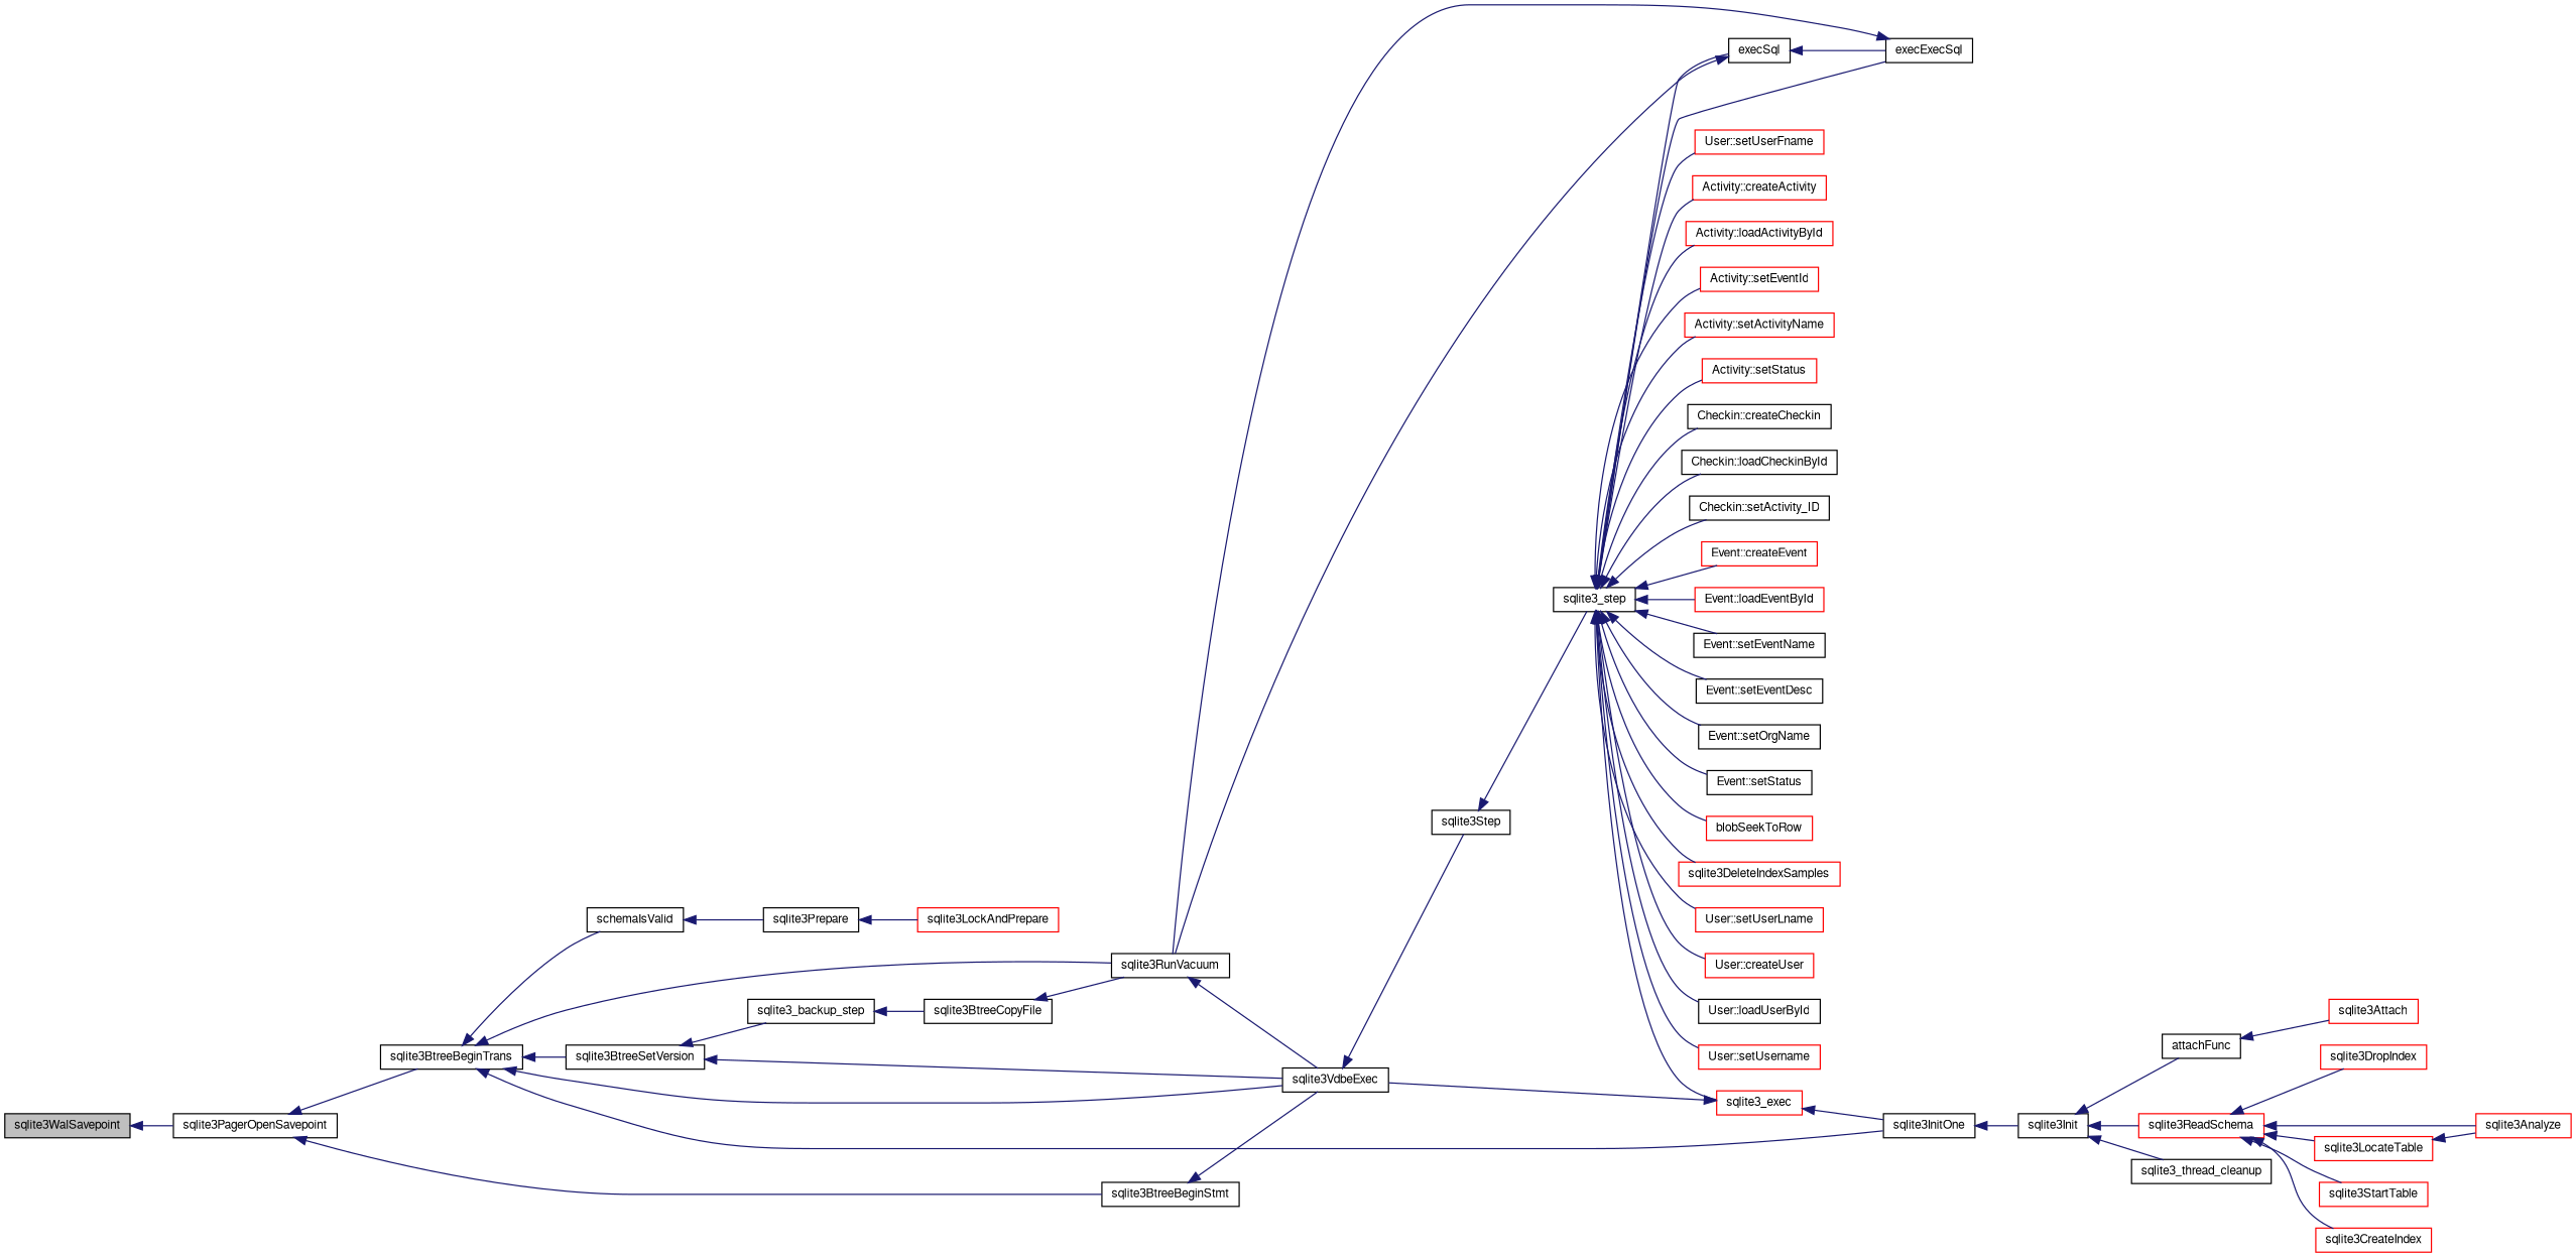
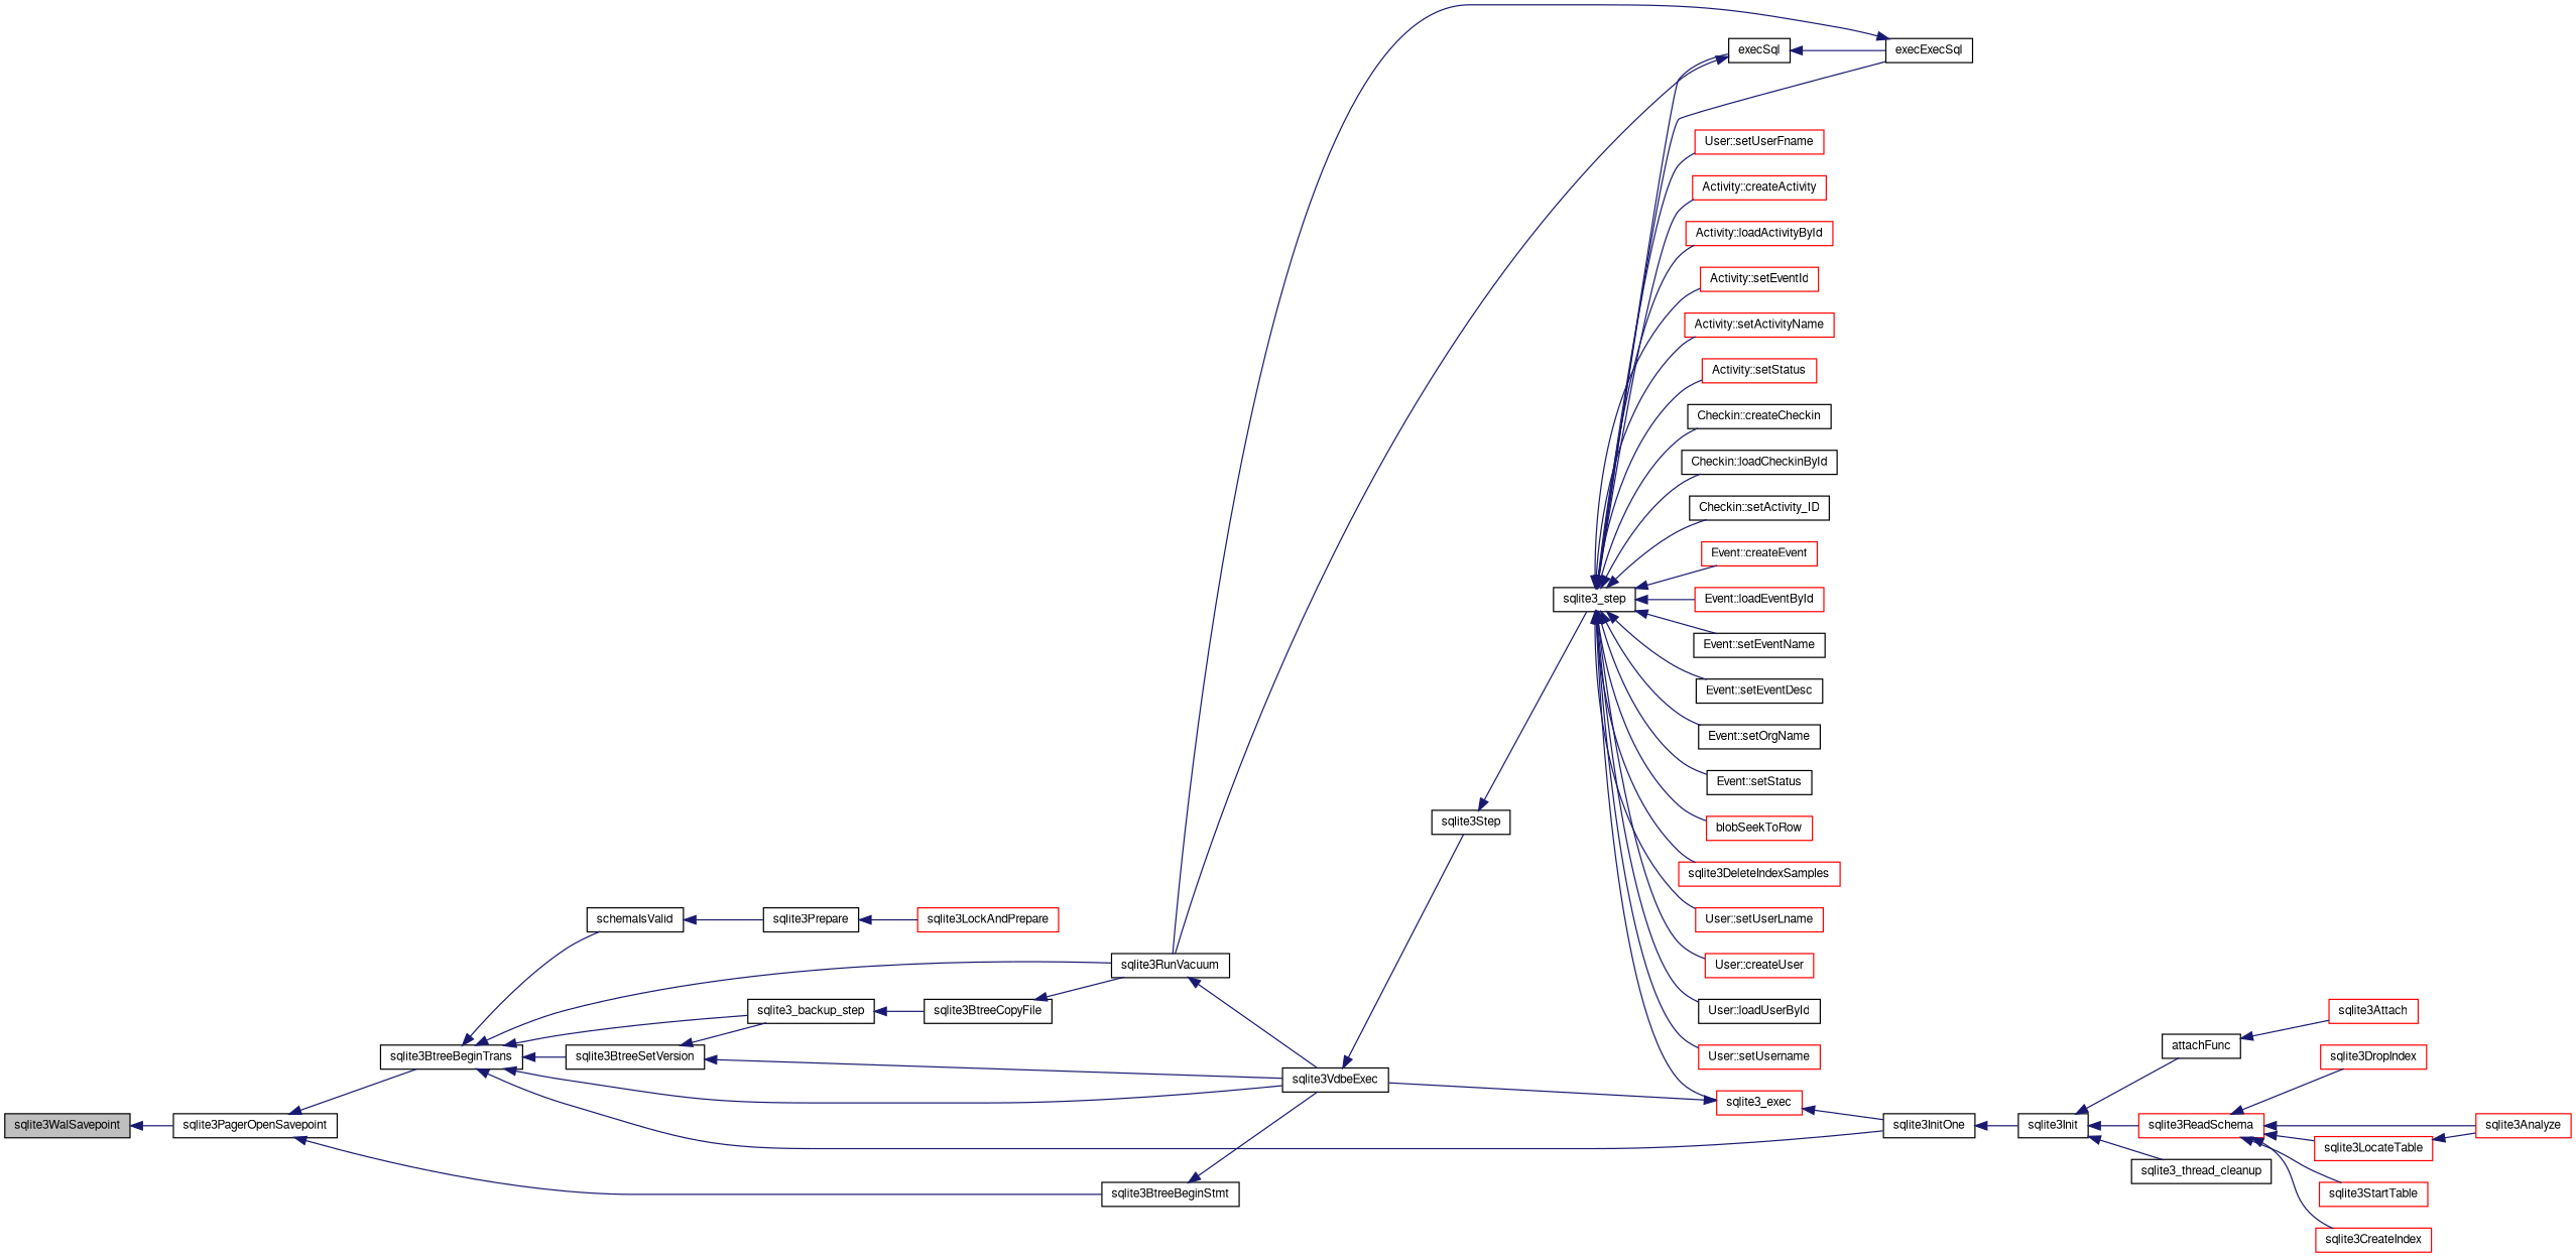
  digraph {
    rankdir=LR
    node [color=black fillcolor=white fontname=FreeSans fontsize=10 shape=record style=filled]
    edge [color=midnightblue dir=back fontname=FreeSans fontsize=10 labelfontname=FreeSans labelfontsize=10 style=solid]
    n1 [fillcolor=grey75 fontcolor=black height=0.2 label=sqlite3WalSavepoint width=0.4]
    n2 [height=0.2 label=sqlite3PagerOpenSavepoint width=0.4]
    n3 [height=0.2 label=sqlite3BtreeBeginTrans width=0.4]
    n4 [height=0.2 label=sqlite3BtreeBeginStmt width=0.4]
    n5 [height=0.2 label=sqlite3BtreeSetVersion width=0.4]
    n6 [height=0.2 label=sqlite3_backup_step width=0.4]
    n7 [height=0.2 label=sqlite3RunVacuum width=0.4]
    n8 [height=0.2 label=sqlite3VdbeExec width=0.4]
    n9 [height=0.2 label=sqlite3InitOne width=0.4]
    n10 [height=0.2 label=schemaIsValid width=0.4]
    n11 [height=0.2 label=sqlite3BtreeCopyFile width=0.4]
    n12 [height=0.2 label=sqlite3Step width=0.4]
    n13 [height=0.2 label=sqlite3Init width=0.4]
    n14 [height=0.2 label=sqlite3Prepare width=0.4]
    n15 [height=0.2 label=sqlite3_step width=0.4]
    n16 [color=red height=0.2 label="Activity::createActivity" width=0.4]
    n17 [color=red height=0.2 label="Activity::loadActivityById" width=0.4]
    n18 [color=red height=0.2 label="Activity::setEventId" width=0.4]
    n19 [color=red height=0.2 label="Activity::setActivityName" width=0.4]
    n20 [color=red height=0.2 label="Activity::setStatus" width=0.4]
    n21 [height=0.2 label="Checkin::createCheckin" width=0.4]
    n22 [height=0.2 label="Checkin::loadCheckinById" width=0.4]
    n23 [height=0.2 label="Checkin::setActivity_ID" width=0.4]
    n24 [color=red height=0.2 label="Event::createEvent" width=0.4]
    n25 [color=red height=0.2 label="Event::loadEventById" width=0.4]
    n26 [height=0.2 label="Event::setEventName" width=0.4]
    n27 [height=0.2 label="Event::setEventDesc" width=0.4]
    n28 [height=0.2 label="Event::setOrgName" width=0.4]
    n29 [height=0.2 label="Event::setStatus" width=0.4]
    n30 [color=red height=0.2 label=blobSeekToRow width=0.4]
    n31 [color=red height=0.2 label=sqlite3DeleteIndexSamples width=0.4]
    n32 [color=red height=0.2 label=sqlite3_exec width=0.4]
    n33 [height=0.2 label=execSql width=0.4]
    n34 [height=0.2 label=execExecSql width=0.4]
    n35 [color=red height=0.2 label="User::createUser" width=0.4]
    n36 [height=0.2 label="User::loadUserById" width=0.4]
    n37 [color=red height=0.2 label="User::setUsername" width=0.4]
    n38 [color=red height=0.2 label="User::setUserFname" width=0.4]
    n39 [color=red height=0.2 label="User::setUserLname" width=0.4]
    n40 [height=0.2 label=attachFunc width=0.4]
    n41 [color=red height=0.2 label=sqlite3ReadSchema width=0.4]
    n42 [height=0.2 label=sqlite3_thread_cleanup width=0.4]
    n43 [color=red height=0.2 label=sqlite3Attach width=0.4]
    n44 [color=red height=0.2 label=sqlite3Analyze width=0.4]
    n45 [color=red height=0.2 label=sqlite3LocateTable width=0.4]
    n46 [color=red height=0.2 label=sqlite3StartTable width=0.4]
    n47 [color=red height=0.2 label=sqlite3CreateIndex width=0.4]
    n48 [color=red height=0.2 label=sqlite3DropIndex width=0.4]
    n49 [color=red height=0.2 label=sqlite3LockAndPrepare width=0.4]
    n1 -> n2
    n2 -> n3
    n2 -> n4
    n3 -> n5
+   n3 -> n6
    n3 -> n7
    n3 -> n8
    n3 -> n9
    n3 -> n10
    n4 -> n8
    n5 -> n6
    n5 -> n8
    n6 -> n11
    n7 -> n8
    n8 -> n12
    n9 -> n13
    n10 -> n14
    n11 -> n7
    n12 -> n15
    n13 -> n40
    n13 -> n41
    n13 -> n42
    n14 -> n49
    n15 -> n16
    n15 -> n17
    n15 -> n18
    n15 -> n19
    n15 -> n20
    n15 -> n21
    n15 -> n22
    n15 -> n23
    n15 -> n24
    n15 -> n25
    n15 -> n26
    n15 -> n27
    n15 -> n28
    n15 -> n29
    n15 -> n30
    n15 -> n31
    n15 -> n32
    n15 -> n33
    n15 -> n34
    n15 -> n35
    n15 -> n36
    n15 -> n37
    n15 -> n38
    n15 -> n39
    n32 -> n8
    n32 -> n9
    n33 -> n7
    n33 -> n34
    n34 -> n7
    n40 -> n43
    n41 -> n44
    n41 -> n45
    n41 -> n46
    n41 -> n47
    n41 -> n48
    n45 -> n44
  }
